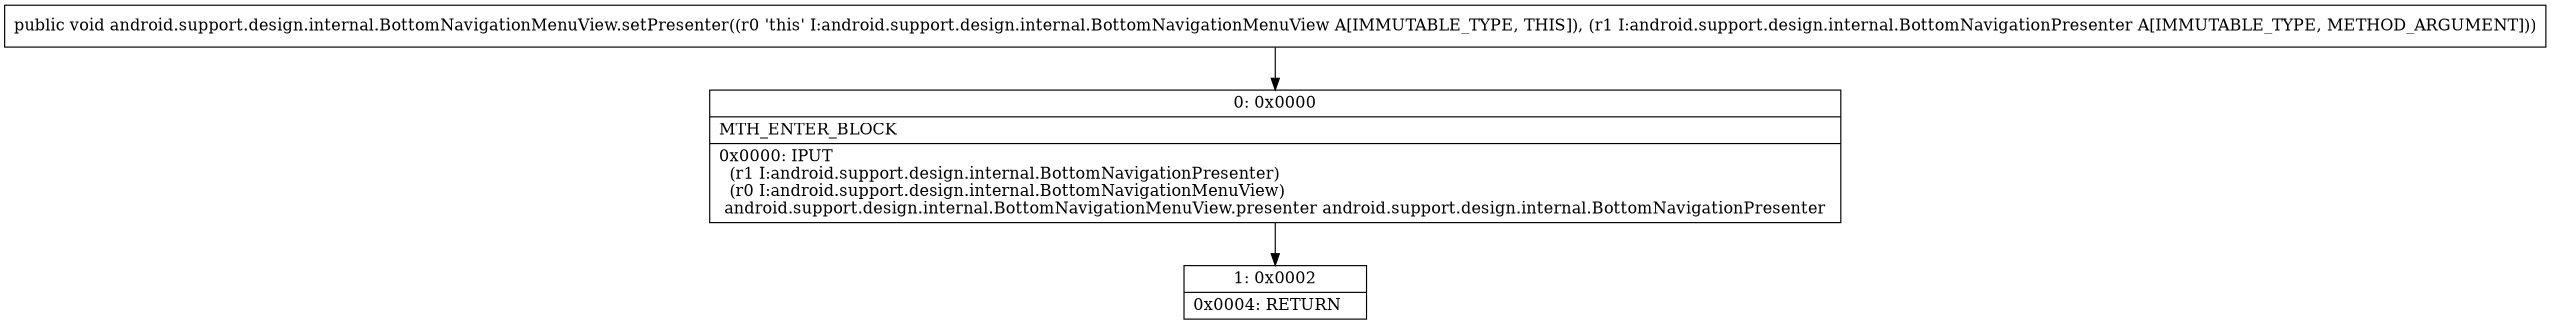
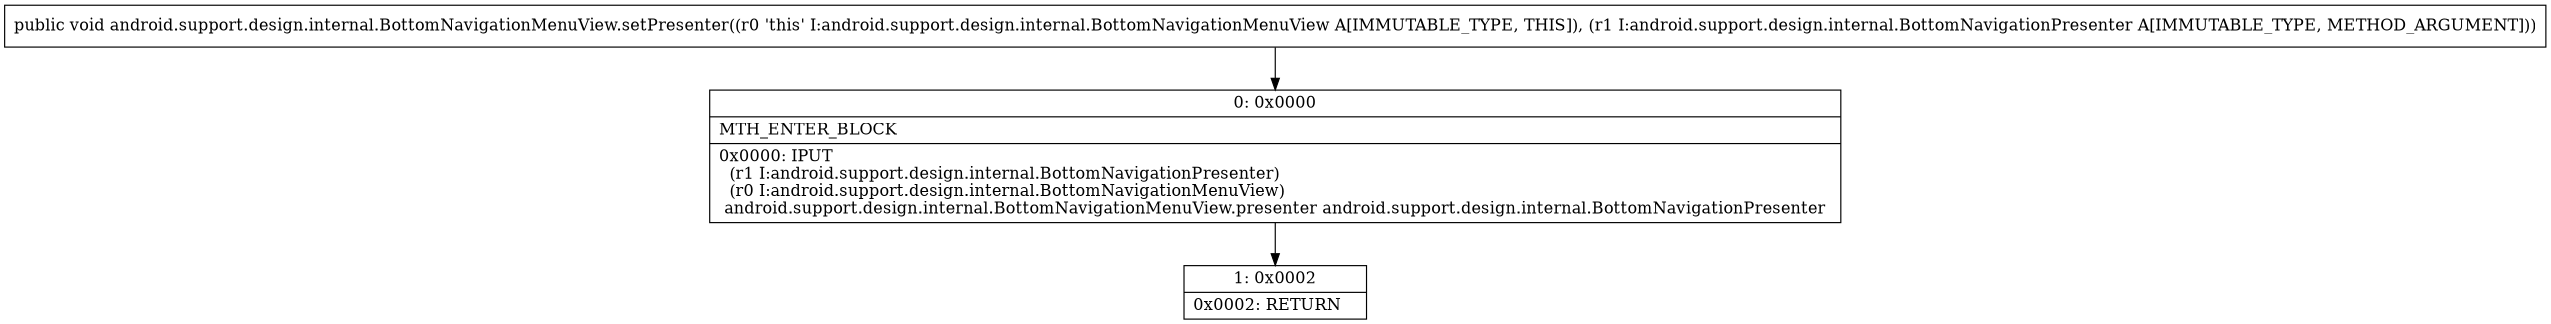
  digraph {
    node [shape=record]
    n1 [label="{0\:\ 0x0000|MTH_ENTER_BLOCK\l|0x0000: IPUT  \l  (r1 I:android.support.design.internal.BottomNavigationPresenter)\l  (r0 I:android.support.design.internal.BottomNavigationMenuView)\l android.support.design.internal.BottomNavigationMenuView.presenter android.support.design.internal.BottomNavigationPresenter \l}"]
-   n2 [label="{1\:\ 0x0002|0x0004: RETURN   \l}"]
+   n2 [label="{1\:\ 0x0002|0x0002: RETURN   \l}"]
    n3 [label="{public void android.support.design.internal.BottomNavigationMenuView.setPresenter((r0 'this' I:android.support.design.internal.BottomNavigationMenuView A[IMMUTABLE_TYPE, THIS]), (r1 I:android.support.design.internal.BottomNavigationPresenter A[IMMUTABLE_TYPE, METHOD_ARGUMENT])) }"]
    n1 -> n2
    n3 -> n1
  }
